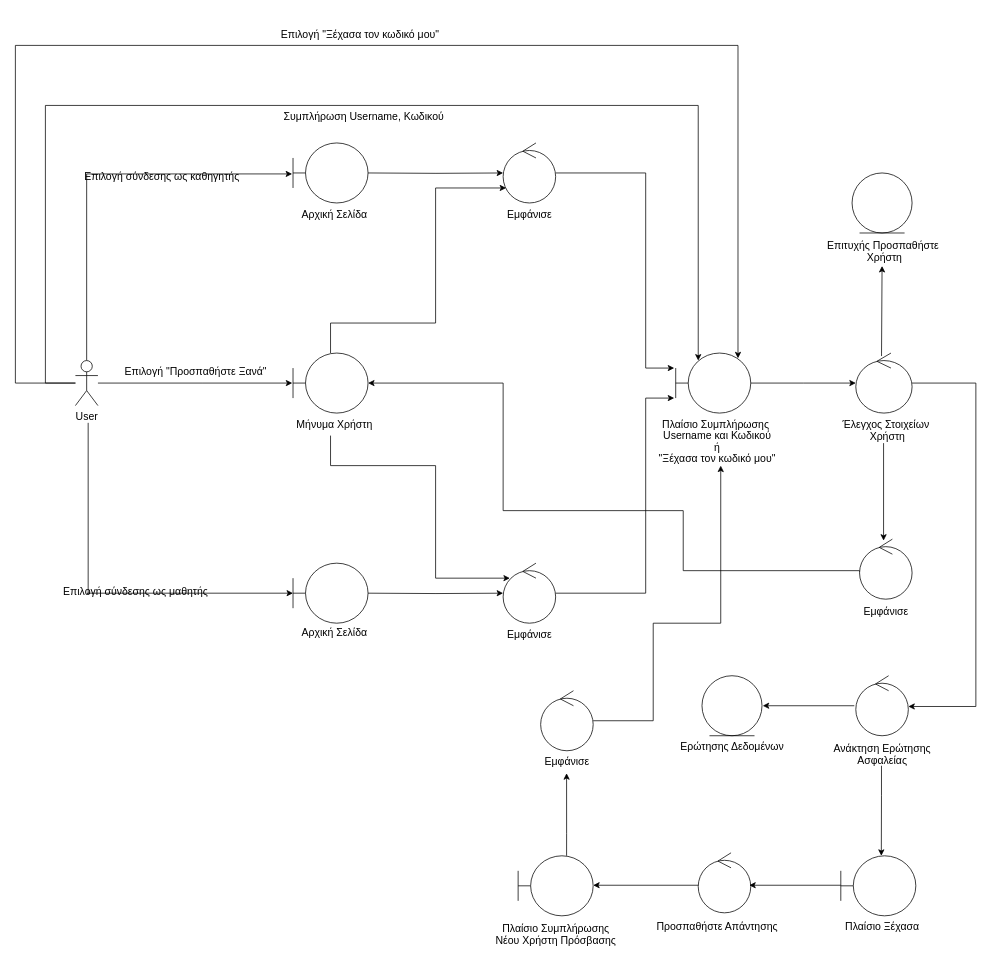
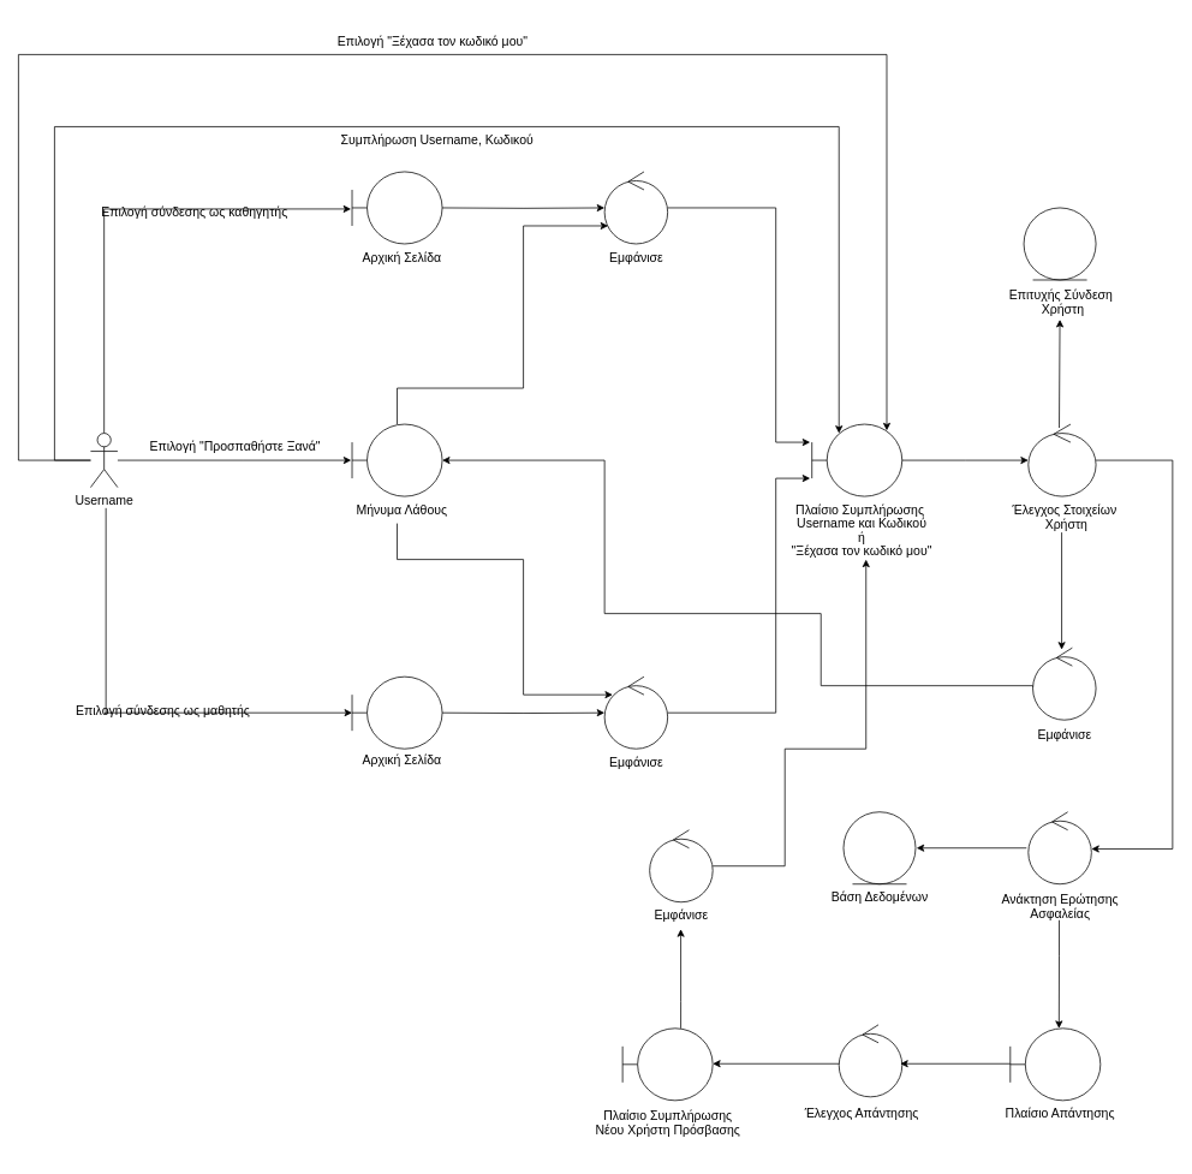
  <mxCell id="0" style=";html=1;" />
  <mxCell id="1" style=";html=1;" parent="0" />
  <mxCell id="2" style="edgeStyle=orthogonalEdgeStyle;rounded=0;orthogonalLoop=1;jettySize=auto;html=1;entryX=-0.012;entryY=0.516;entryDx=0;entryDy=0;entryPerimeter=0;" parent="1" source="3" target="6" edge="1"><mxGeometry relative="1" as="geometry"><mxPoint x="115" y="250" as="targetPoint" /><Array as="points"><mxPoint x="115" y="231" /></Array></mxGeometry></mxCell>
- <mxCell id="3" value="&lt;span style=&quot;font-size: 14px;&quot;&gt;User&lt;/span&gt;" style="shape=umlActor;verticalLabelPosition=bottom;verticalAlign=top;html=1;" parent="1" vertex="1"><mxGeometry x="100" y="480" width="30" height="60" as="geometry" /></mxCell>
+ <mxCell id="3" value="&lt;span style=&quot;font-size: 14px;&quot;&gt;Username&lt;/span&gt;" style="shape=umlActor;verticalLabelPosition=bottom;verticalAlign=top;html=1;" parent="1" vertex="1"><mxGeometry x="100" y="480" width="30" height="60" as="geometry" /></mxCell>
  <mxCell id="4" value="&lt;p style=&quot;line-height: 160%;&quot;&gt;&lt;br&gt;&lt;/p&gt;" style="shape=umlBoundary;whiteSpace=wrap;html=1;" parent="1" vertex="1"><mxGeometry x="390" y="750" width="100" height="80" as="geometry" /></mxCell>
  <mxCell id="5" value="&lt;p style=&quot;line-height: 120%;&quot;&gt;&lt;font style=&quot;font-size: 14px;&quot;&gt;Επιλογή σύνδεσης ως μαθητής&lt;/font&gt;&lt;/p&gt;" style="text;html=1;align=center;verticalAlign=middle;resizable=0;points=[];autosize=1;strokeColor=none;fillColor=none;" parent="1" vertex="1"><mxGeometry x="70" y="763" width="220" height="50" as="geometry" /></mxCell>
  <mxCell id="6" value="&lt;p style=&quot;line-height: 160%;&quot;&gt;&lt;br&gt;&lt;/p&gt;" style="shape=umlBoundary;whiteSpace=wrap;html=1;" parent="1" vertex="1"><mxGeometry x="390" y="190" width="100" height="80" as="geometry" /></mxCell>
  <mxCell id="7" value="&lt;p style=&quot;line-height: 120%;&quot;&gt;&lt;font style=&quot;font-size: 14px;&quot;&gt;Επιλογή σύνδεσης ως καθηγητής&lt;/font&gt;&lt;/p&gt;" style="text;html=1;align=center;verticalAlign=middle;resizable=0;points=[];autosize=1;strokeColor=none;fillColor=none;" parent="1" vertex="1"><mxGeometry x="100" y="210" width="230" height="50" as="geometry" /></mxCell>
  <mxCell id="8" value="&lt;p style=&quot;line-height: 120%;&quot;&gt;&lt;font style=&quot;font-size: 14px;&quot;&gt;Αρχική Σελίδα&lt;/font&gt;&lt;/p&gt;" style="text;html=1;align=center;verticalAlign=middle;resizable=0;points=[];autosize=1;strokeColor=none;fillColor=none;" parent="1" vertex="1"><mxGeometry x="390" y="260" width="110" height="50" as="geometry" /></mxCell>
  <mxCell id="9" style="edgeStyle=orthogonalEdgeStyle;rounded=0;orthogonalLoop=1;jettySize=auto;html=1;" parent="1" edge="1"><mxGeometry relative="1" as="geometry"><mxPoint x="390" y="790" as="targetPoint" /><mxPoint x="117" y="563" as="sourcePoint" /><Array as="points"><mxPoint x="116" y="791" /></Array></mxGeometry></mxCell>
  <mxCell id="10" value="&lt;p style=&quot;line-height: 120%;&quot;&gt;&lt;font style=&quot;font-size: 14px;&quot;&gt;Αρχική Σελίδα&lt;/font&gt;&lt;/p&gt;" style="text;html=1;align=center;verticalAlign=middle;resizable=0;points=[];autosize=1;strokeColor=none;fillColor=none;" parent="1" vertex="1"><mxGeometry x="390" y="818" width="110" height="50" as="geometry" /></mxCell>
  <mxCell id="11" style="edgeStyle=orthogonalEdgeStyle;rounded=0;orthogonalLoop=1;jettySize=auto;html=1;" parent="1" source="3" edge="1"><mxGeometry relative="1" as="geometry"><mxPoint x="389" y="510" as="targetPoint" /><mxPoint x="580" y="450" as="sourcePoint" /><Array as="points"><mxPoint x="270" y="510" /><mxPoint x="270" y="510" /></Array></mxGeometry></mxCell>
  <mxCell id="12" style="edgeStyle=orthogonalEdgeStyle;rounded=0;orthogonalLoop=1;jettySize=auto;html=1;" parent="1" edge="1"><mxGeometry relative="1" as="geometry"><mxPoint x="679" y="770" as="targetPoint" /><mxPoint x="440" y="580" as="sourcePoint" /><Array as="points"><mxPoint x="440" y="620" /><mxPoint x="580" y="620" /><mxPoint x="580" y="770" /></Array></mxGeometry></mxCell>
  <mxCell id="13" style="edgeStyle=orthogonalEdgeStyle;rounded=0;orthogonalLoop=1;jettySize=auto;html=1;" parent="1" source="14" edge="1"><mxGeometry relative="1" as="geometry"><mxPoint x="674" y="250" as="targetPoint" /><Array as="points"><mxPoint x="440" y="430" /><mxPoint x="580" y="430" /><mxPoint x="580" y="250" /></Array></mxGeometry></mxCell>
  <mxCell id="14" value="&lt;p style=&quot;line-height: 160%;&quot;&gt;&lt;br&gt;&lt;/p&gt;" style="shape=umlBoundary;whiteSpace=wrap;html=1;" parent="1" vertex="1"><mxGeometry x="390" y="470" width="100" height="80" as="geometry" /></mxCell>
- <mxCell id="15" value="&lt;p style=&quot;line-height: 120%;&quot;&gt;&lt;font style=&quot;font-size: 14px;&quot;&gt;Μήνυμα Χρήστη&lt;/font&gt;&lt;/p&gt;" style="text;html=1;align=center;verticalAlign=middle;resizable=0;points=[];autosize=1;strokeColor=none;fillColor=none;" parent="1" vertex="1"><mxGeometry x="385" y="540" width="120" height="50" as="geometry" /></mxCell>
+ <mxCell id="15" value="&lt;p style=&quot;line-height: 120%;&quot;&gt;&lt;font style=&quot;font-size: 14px;&quot;&gt;Μήνυμα Λάθους&lt;/font&gt;&lt;/p&gt;" style="text;html=1;align=center;verticalAlign=middle;resizable=0;points=[];autosize=1;strokeColor=none;fillColor=none;" parent="1" vertex="1"><mxGeometry x="385" y="540" width="120" height="50" as="geometry" /></mxCell>
  <mxCell id="16" value="&lt;p style=&quot;line-height: 120%;&quot;&gt;&lt;font style=&quot;font-size: 14px;&quot;&gt;Επιλογή &quot;Προσπαθήστε Ξανά&quot;&lt;/font&gt;&lt;/p&gt;" style="text;html=1;align=center;verticalAlign=middle;resizable=0;points=[];autosize=1;strokeColor=none;fillColor=none;" parent="1" vertex="1"><mxGeometry x="155" y="470" width="210" height="50" as="geometry" /></mxCell>
  <mxCell id="17" value="" style="edgeStyle=orthogonalEdgeStyle;rounded=0;orthogonalLoop=1;jettySize=auto;html=1;" parent="1" target="19" edge="1"><mxGeometry relative="1" as="geometry"><mxPoint x="490" y="230" as="sourcePoint" /></mxGeometry></mxCell>
  <mxCell id="18" style="edgeStyle=orthogonalEdgeStyle;rounded=0;orthogonalLoop=1;jettySize=auto;html=1;" parent="1" source="19" edge="1"><mxGeometry relative="1" as="geometry"><mxPoint x="898" y="490" as="targetPoint" /><Array as="points"><mxPoint x="860" y="230" /><mxPoint x="860" y="490" /></Array></mxGeometry></mxCell>
  <mxCell id="19" value="" style="ellipse;shape=umlControl;whiteSpace=wrap;html=1;" parent="1" vertex="1"><mxGeometry x="670" y="190" width="70" height="80" as="geometry" /></mxCell>
  <mxCell id="20" value="&lt;p style=&quot;line-height: 120%;&quot;&gt;&lt;span style=&quot;font-size: 14px;&quot;&gt;Εμφάνισε&lt;/span&gt;&lt;/p&gt;" style="text;html=1;align=center;verticalAlign=middle;resizable=0;points=[];autosize=1;strokeColor=none;fillColor=none;" parent="1" vertex="1"><mxGeometry x="665" y="260" width="80" height="50" as="geometry" /></mxCell>
  <mxCell id="21" value="" style="edgeStyle=orthogonalEdgeStyle;rounded=0;orthogonalLoop=1;jettySize=auto;html=1;" parent="1" target="23" edge="1"><mxGeometry relative="1" as="geometry"><mxPoint x="490" y="790" as="sourcePoint" /></mxGeometry></mxCell>
  <mxCell id="22" style="edgeStyle=orthogonalEdgeStyle;rounded=0;orthogonalLoop=1;jettySize=auto;html=1;" parent="1" source="23" edge="1"><mxGeometry relative="1" as="geometry"><mxPoint x="898" y="530" as="targetPoint" /><Array as="points"><mxPoint x="860" y="790" /><mxPoint x="860" y="530" /></Array></mxGeometry></mxCell>
  <mxCell id="23" value="" style="ellipse;shape=umlControl;whiteSpace=wrap;html=1;" parent="1" vertex="1"><mxGeometry x="670" y="750" width="70" height="80" as="geometry" /></mxCell>
  <mxCell id="24" value="&lt;p style=&quot;line-height: 120%;&quot;&gt;&lt;span style=&quot;font-size: 14px;&quot;&gt;Εμφάνισε&lt;/span&gt;&lt;/p&gt;" style="text;html=1;align=center;verticalAlign=middle;resizable=0;points=[];autosize=1;strokeColor=none;fillColor=none;" parent="1" vertex="1"><mxGeometry x="665" y="820" width="80" height="50" as="geometry" /></mxCell>
  <mxCell id="25" style="edgeStyle=orthogonalEdgeStyle;rounded=0;orthogonalLoop=1;jettySize=auto;html=1;" parent="1" source="26" edge="1"><mxGeometry relative="1" as="geometry"><mxPoint x="1140" y="510" as="targetPoint" /></mxGeometry></mxCell>
  <mxCell id="26" value="&lt;p style=&quot;line-height: 160%;&quot;&gt;&lt;br&gt;&lt;/p&gt;" style="shape=umlBoundary;whiteSpace=wrap;html=1;" parent="1" vertex="1"><mxGeometry x="900" y="470" width="100" height="80" as="geometry" /></mxCell>
  <mxCell id="27" value="&lt;p style=&quot;line-height: 120%;&quot;&gt;&lt;span style=&quot;font-size: 14px;&quot;&gt;Πλαίσιο Συμπλήρωσης&amp;nbsp;&lt;br&gt;Username και Κωδικού &lt;br&gt;ή&lt;br&gt;&quot;Ξέχασα τον κωδικό μου&quot;&lt;/span&gt;&lt;/p&gt;" style="text;html=1;align=center;verticalAlign=middle;resizable=0;points=[];autosize=1;strokeColor=none;fillColor=none;spacingBottom=0;strokeWidth=0;" parent="1" vertex="1"><mxGeometry x="865" y="538" width="180" height="100" as="geometry" /></mxCell>
  <mxCell id="28" style="edgeStyle=orthogonalEdgeStyle;rounded=0;orthogonalLoop=1;jettySize=auto;html=1;spacingTop=-5;" parent="1" edge="1"><mxGeometry relative="1" as="geometry"><mxPoint x="930" y="480" as="targetPoint" /><mxPoint x="100.08" y="510" as="sourcePoint" /><Array as="points"><mxPoint x="60" y="510" /><mxPoint x="60" y="140" /><mxPoint x="930" y="140" /><mxPoint x="930" y="474" /></Array></mxGeometry></mxCell>
  <mxCell id="29" style="edgeStyle=orthogonalEdgeStyle;rounded=0;orthogonalLoop=1;jettySize=auto;html=1;spacingTop=-5;" parent="1" edge="1"><mxGeometry relative="1" as="geometry"><mxPoint x="983" y="477" as="targetPoint" /><mxPoint x="100.04" y="510" as="sourcePoint" /><Array as="points"><mxPoint x="20" y="510" /><mxPoint x="20" y="60" /><mxPoint x="983" y="60" /></Array></mxGeometry></mxCell>
  <mxCell id="30" value="&lt;p style=&quot;line-height: 120%;&quot;&gt;&lt;font style=&quot;font-size: 14px;&quot;&gt;Συμπλήρωση Username, Κωδικού&lt;/font&gt;&lt;/p&gt;" style="text;html=1;align=center;verticalAlign=middle;resizable=0;points=[];autosize=1;strokeColor=none;fillColor=none;" parent="1" vertex="1"><mxGeometry x="363.5" y="130" width="240" height="50" as="geometry" /></mxCell>
  <mxCell id="31" value="&lt;p style=&quot;line-height: 120%;&quot;&gt;&lt;span style=&quot;font-size: 14px;&quot;&gt;Επιλογή &quot;Ξέχασα τον κωδικό μου&quot;&lt;/span&gt;&lt;/p&gt;" style="text;html=1;align=center;verticalAlign=middle;resizable=0;points=[];autosize=1;strokeColor=none;fillColor=none;" parent="1" vertex="1"><mxGeometry x="363.5" y="20" width="230" height="50" as="geometry" /></mxCell>
  <mxCell id="32" value="" style="ellipse;shape=umlEntity;whiteSpace=wrap;html=1;" parent="1" vertex="1"><mxGeometry x="1135" y="230" width="80" height="80" as="geometry" /></mxCell>
  <mxCell id="33" style="edgeStyle=orthogonalEdgeStyle;rounded=0;orthogonalLoop=1;jettySize=auto;html=1;" parent="1" source="34" edge="1"><mxGeometry relative="1" as="geometry"><mxPoint x="1210" y="941" as="targetPoint" /><Array as="points"><mxPoint x="1300" y="510" /><mxPoint x="1300" y="941" /></Array></mxGeometry></mxCell>
  <mxCell id="34" value="" style="ellipse;shape=umlControl;whiteSpace=wrap;html=1;" parent="1" vertex="1"><mxGeometry x="1140" y="470" width="75" height="80" as="geometry" /></mxCell>
  <mxCell id="35" value="&lt;p style=&quot;line-height: 120%;&quot;&gt;&lt;span style=&quot;font-size: 14px;&quot;&gt;Έλεγχος Στοιχείων&lt;br&gt;&amp;nbsp;Χρήστη&lt;/span&gt;&lt;/p&gt;" style="text;html=1;align=center;verticalAlign=middle;resizable=0;points=[];autosize=1;strokeColor=none;fillColor=none;" parent="1" vertex="1"><mxGeometry x="1110" y="538" width="140" height="70" as="geometry" /></mxCell>
- <mxCell id="36" value="&lt;p style=&quot;line-height: 120%;&quot;&gt;&lt;span style=&quot;font-size: 14px;&quot;&gt;Επιτυχής Προσπαθήστε&amp;nbsp;&lt;br&gt;Χρήστη&lt;/span&gt;&lt;/p&gt;" style="text;html=1;align=center;verticalAlign=middle;resizable=0;points=[];autosize=1;strokeColor=none;fillColor=none;" parent="1" vertex="1"><mxGeometry x="1107.5" y="300" width="140" height="70" as="geometry" /></mxCell>
+ <mxCell id="36" value="&lt;p style=&quot;line-height: 120%;&quot;&gt;&lt;span style=&quot;font-size: 14px;&quot;&gt;Επιτυχής Σύνδεση&amp;nbsp;&lt;br&gt;Χρήστη&lt;/span&gt;&lt;/p&gt;" style="text;html=1;align=center;verticalAlign=middle;resizable=0;points=[];autosize=1;strokeColor=none;fillColor=none;" parent="1" vertex="1"><mxGeometry x="1107.5" y="300" width="140" height="70" as="geometry" /></mxCell>
  <mxCell id="37" value="" style="edgeStyle=orthogonalEdgeStyle;rounded=0;orthogonalLoop=1;jettySize=auto;html=1;" parent="1" edge="1"><mxGeometry relative="1" as="geometry"><mxPoint x="1174.29" y="474" as="sourcePoint" /><mxPoint x="1175" y="354" as="targetPoint" /><Array as="points"><mxPoint x="1174.7" y="470" /><mxPoint x="1174.7" y="470" /></Array></mxGeometry></mxCell>
  <mxCell id="38" value="" style="endArrow=classic;html=1;rounded=0;" parent="1" edge="1"><mxGeometry width="50" height="50" relative="1" as="geometry"><mxPoint x="1177" y="590" as="sourcePoint" /><mxPoint x="1177" y="720" as="targetPoint" /></mxGeometry></mxCell>
  <mxCell id="39" style="edgeStyle=orthogonalEdgeStyle;rounded=0;orthogonalLoop=1;jettySize=auto;html=1;entryX=1;entryY=0.5;entryDx=0;entryDy=0;entryPerimeter=0;exitX=0;exitY=0.549;exitDx=0;exitDy=0;exitPerimeter=0;" parent="1" source="40" target="14" edge="1"><mxGeometry relative="1" as="geometry"><mxPoint x="670" y="650" as="targetPoint" /><mxPoint x="1140" y="760" as="sourcePoint" /><Array as="points"><mxPoint x="1145" y="760" /><mxPoint x="910" y="760" /><mxPoint x="910" y="680" /><mxPoint x="670" y="680" /><mxPoint x="670" y="510" /></Array></mxGeometry></mxCell>
  <mxCell id="40" value="" style="ellipse;shape=umlControl;whiteSpace=wrap;html=1;" parent="1" vertex="1"><mxGeometry x="1145" y="718" width="70" height="80" as="geometry" /></mxCell>
  <mxCell id="41" value="&lt;p style=&quot;line-height: 120%;&quot;&gt;&lt;span style=&quot;font-size: 14px;&quot;&gt;Εμφάνισε&lt;/span&gt;&lt;/p&gt;" style="text;html=1;align=center;verticalAlign=middle;resizable=0;points=[];autosize=1;strokeColor=none;fillColor=none;" parent="1" vertex="1"><mxGeometry x="1140" y="790" width="80" height="50" as="geometry" /></mxCell>
  <mxCell id="42" value="" style="ellipse;shape=umlControl;whiteSpace=wrap;html=1;" parent="1" vertex="1"><mxGeometry x="1140" y="900" width="70" height="80" as="geometry" /></mxCell>
  <mxCell id="43" value="&lt;p style=&quot;line-height: 120%;&quot;&gt;&lt;span style=&quot;font-size: 14px;&quot;&gt;Ανάκτηση Ερώτησης &lt;br&gt;Ασφαλείας&lt;/span&gt;&lt;/p&gt;" style="text;html=1;align=center;verticalAlign=middle;resizable=0;points=[];autosize=1;strokeColor=none;fillColor=none;" parent="1" vertex="1"><mxGeometry x="1100" y="970" width="150" height="70" as="geometry" /></mxCell>
  <mxCell id="44" value="" style="ellipse;shape=umlEntity;whiteSpace=wrap;html=1;" parent="1" vertex="1"><mxGeometry x="935" y="900" width="80" height="80" as="geometry" /></mxCell>
- <mxCell id="45" value="&lt;p style=&quot;line-height: 120%;&quot;&gt;&lt;span style=&quot;font-size: 14px;&quot;&gt;Ερώτησης Δεδομένων&lt;/span&gt;&lt;/p&gt;" style="text;html=1;align=center;verticalAlign=middle;resizable=0;points=[];autosize=1;strokeColor=none;fillColor=none;" parent="1" vertex="1"><mxGeometry x="910" y="970" width="130" height="50" as="geometry" /></mxCell>
+ <mxCell id="45" value="&lt;p style=&quot;line-height: 120%;&quot;&gt;&lt;span style=&quot;font-size: 14px;&quot;&gt;Βάση Δεδομένων&lt;/span&gt;&lt;/p&gt;" style="text;html=1;align=center;verticalAlign=middle;resizable=0;points=[];autosize=1;strokeColor=none;fillColor=none;" parent="1" vertex="1"><mxGeometry x="910" y="970" width="130" height="50" as="geometry" /></mxCell>
  <mxCell id="46" style="edgeStyle=orthogonalEdgeStyle;rounded=0;orthogonalLoop=1;jettySize=auto;html=1;" parent="1" edge="1"><mxGeometry relative="1" as="geometry"><mxPoint x="1138" y="940" as="sourcePoint" /><mxPoint x="1016" y="940" as="targetPoint" /></mxGeometry></mxCell>
  <mxCell id="47" value="" style="edgeStyle=orthogonalEdgeStyle;rounded=0;orthogonalLoop=1;jettySize=auto;html=1;" parent="1" edge="1"><mxGeometry relative="1" as="geometry"><mxPoint x="1174.23" y="1020" as="sourcePoint" /><mxPoint x="1174" y="1140" as="targetPoint" /><Array as="points"><mxPoint x="1174" y="1060" /><mxPoint x="1174" y="1060" /></Array></mxGeometry></mxCell>
  <mxCell id="48" value="&lt;p style=&quot;line-height: 160%;&quot;&gt;&lt;br&gt;&lt;/p&gt;" style="shape=umlBoundary;whiteSpace=wrap;html=1;" parent="1" vertex="1"><mxGeometry x="1120" y="1140" width="100" height="80" as="geometry" /></mxCell>
- <mxCell id="49" value="&lt;p style=&quot;line-height: 120%;&quot;&gt;&lt;span style=&quot;font-size: 14px;&quot;&gt;Πλαίσιο Ξέχασα&lt;br&gt;&lt;/span&gt;&lt;/p&gt;" style="text;html=1;align=center;verticalAlign=middle;resizable=0;points=[];autosize=1;strokeColor=none;fillColor=none;spacingBottom=0;strokeWidth=0;" parent="1" vertex="1"><mxGeometry x="1105" y="1210" width="140" height="50" as="geometry" /></mxCell>
+ <mxCell id="49" value="&lt;p style=&quot;line-height: 120%;&quot;&gt;&lt;span style=&quot;font-size: 14px;&quot;&gt;Πλαίσιο Απάντησης&lt;br&gt;&lt;/span&gt;&lt;/p&gt;" style="text;html=1;align=center;verticalAlign=middle;resizable=0;points=[];autosize=1;strokeColor=none;fillColor=none;spacingBottom=0;strokeWidth=0;" parent="1" vertex="1"><mxGeometry x="1105" y="1210" width="140" height="50" as="geometry" /></mxCell>
  <mxCell id="50" value="" style="ellipse;shape=umlControl;whiteSpace=wrap;html=1;" parent="1" vertex="1"><mxGeometry x="930" y="1136" width="70" height="80" as="geometry" /></mxCell>
- <mxCell id="51" value="&lt;p style=&quot;line-height: 120%;&quot;&gt;&lt;span style=&quot;font-size: 14px;&quot;&gt;Προσπαθήστε Απάντησης&lt;/span&gt;&lt;/p&gt;" style="text;html=1;align=center;verticalAlign=middle;resizable=0;points=[];autosize=1;strokeColor=none;fillColor=none;" parent="1" vertex="1"><mxGeometry x="880" y="1210" width="150" height="50" as="geometry" /></mxCell>
+ <mxCell id="51" value="&lt;p style=&quot;line-height: 120%;&quot;&gt;&lt;span style=&quot;font-size: 14px;&quot;&gt;Έλεγχος Απάντησης&lt;/span&gt;&lt;/p&gt;" style="text;html=1;align=center;verticalAlign=middle;resizable=0;points=[];autosize=1;strokeColor=none;fillColor=none;" parent="1" vertex="1"><mxGeometry x="880" y="1210" width="150" height="50" as="geometry" /></mxCell>
  <mxCell id="52" value="&lt;p style=&quot;line-height: 160%;&quot;&gt;&lt;br&gt;&lt;/p&gt;" style="shape=umlBoundary;whiteSpace=wrap;html=1;" parent="1" vertex="1"><mxGeometry x="690" y="1140" width="100" height="80" as="geometry" /></mxCell>
  <mxCell id="53" value="&lt;p style=&quot;line-height: 120%;&quot;&gt;&lt;span style=&quot;font-size: 14px;&quot;&gt;Πλαίσιο Συμπλήρωσης&lt;br&gt;Νέου Χρήστη Πρόσβασης&lt;/span&gt;&lt;/p&gt;" style="text;html=1;align=center;verticalAlign=middle;resizable=0;points=[];autosize=1;strokeColor=none;fillColor=none;spacingBottom=0;strokeWidth=0;" parent="1" vertex="1"><mxGeometry x="645" y="1210" width="190" height="70" as="geometry" /></mxCell>
  <mxCell id="54" style="edgeStyle=orthogonalEdgeStyle;rounded=0;orthogonalLoop=1;jettySize=auto;html=1;" parent="1" edge="1"><mxGeometry relative="1" as="geometry"><mxPoint x="1120" y="1179.23" as="sourcePoint" /><mxPoint x="998" y="1179.23" as="targetPoint" /></mxGeometry></mxCell>
  <mxCell id="55" style="edgeStyle=orthogonalEdgeStyle;rounded=0;orthogonalLoop=1;jettySize=auto;html=1;" parent="1" edge="1"><mxGeometry relative="1" as="geometry"><mxPoint x="930" y="1179.23" as="sourcePoint" /><mxPoint x="790" y="1179.23" as="targetPoint" /></mxGeometry></mxCell>
  <mxCell id="56" style="edgeStyle=orthogonalEdgeStyle;rounded=0;orthogonalLoop=1;jettySize=auto;html=1;" parent="1" source="57" edge="1"><mxGeometry relative="1" as="geometry"><mxPoint x="960" y="620" as="targetPoint" /><Array as="points"><mxPoint x="870" y="960" /><mxPoint x="870" y="830" /><mxPoint x="960" y="830" /></Array></mxGeometry></mxCell>
  <mxCell id="57" value="" style="ellipse;shape=umlControl;whiteSpace=wrap;html=1;" parent="1" vertex="1"><mxGeometry x="720" y="920" width="70" height="80" as="geometry" /></mxCell>
  <mxCell id="58" style="edgeStyle=orthogonalEdgeStyle;rounded=0;orthogonalLoop=1;jettySize=auto;html=1;" parent="1" edge="1"><mxGeometry relative="1" as="geometry"><mxPoint x="754.57" y="1140" as="sourcePoint" /><mxPoint x="754.57" y="1030" as="targetPoint" /><Array as="points"><mxPoint x="754.57" y="1110" /><mxPoint x="754.57" y="1110" /></Array></mxGeometry></mxCell>
  <mxCell id="59" value="&lt;p style=&quot;line-height: 120%;&quot;&gt;&lt;span style=&quot;font-size: 14px;&quot;&gt;Εμφάνισε&lt;/span&gt;&lt;/p&gt;" style="text;html=1;align=center;verticalAlign=middle;resizable=0;points=[];autosize=1;strokeColor=none;fillColor=none;" parent="1" vertex="1"><mxGeometry x="715" y="990" width="80" height="50" as="geometry" /></mxCell>
